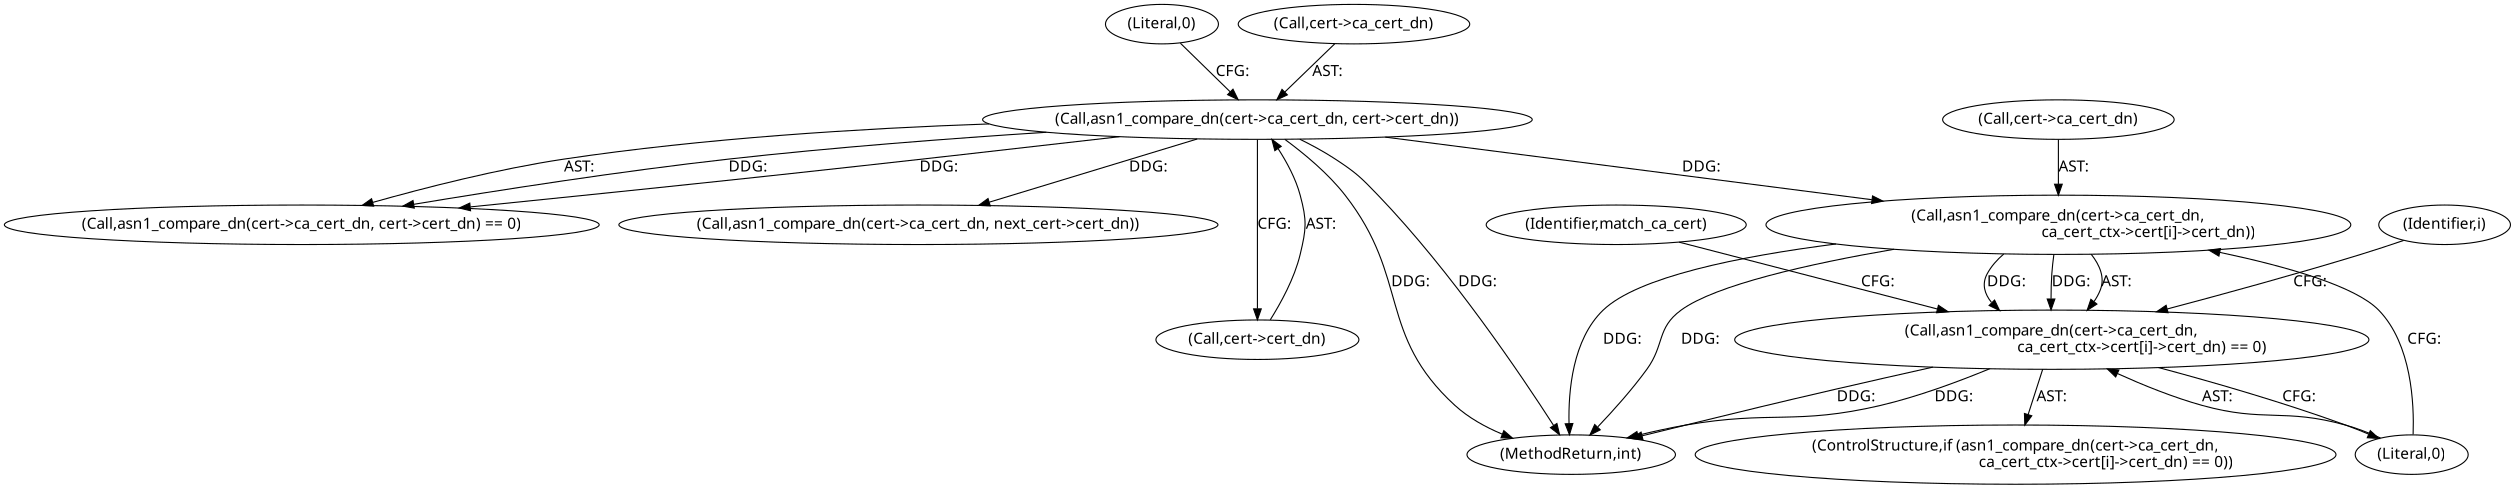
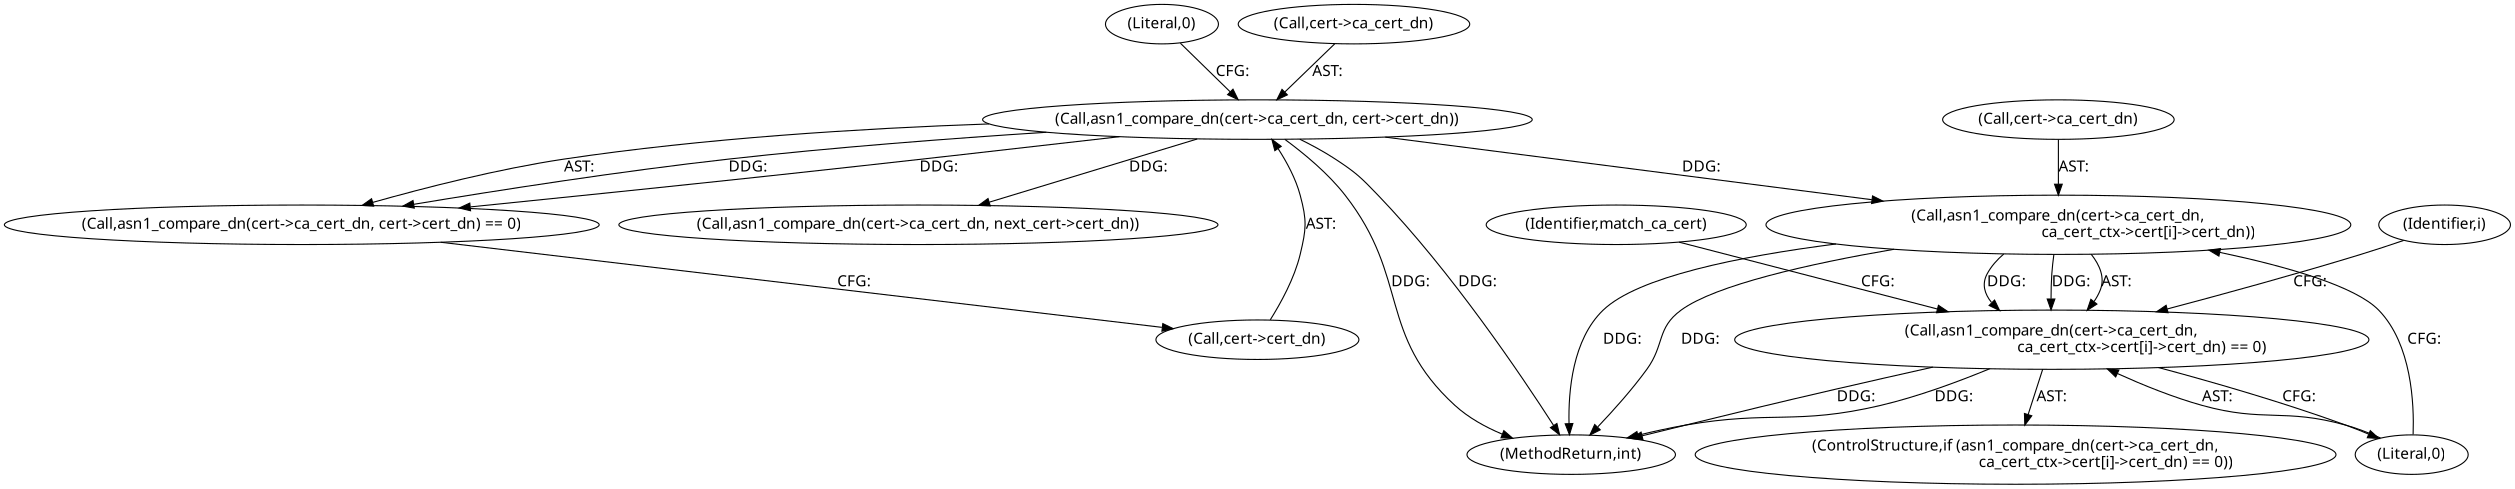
  digraph {
    fontname="Noto Sans"
    node [fontname="Noto Sans"]
    edge [fontname="Noto Sans"]
    n1 [label="(Call,asn1_compare_dn(cert->ca_cert_dn,\n                                            ca_cert_ctx->cert[i]->cert_dn))"]
    n2 [label="(Call,asn1_compare_dn(cert->ca_cert_dn,\n                                            ca_cert_ctx->cert[i]->cert_dn) == 0)"]
    n3 [label="(MethodReturn,int)"]
    n4 [label="(ControlStructure,if (asn1_compare_dn(cert->ca_cert_dn,\n                                            ca_cert_ctx->cert[i]->cert_dn) == 0))"]
    n5 [label="(Literal,0)"]
    n6 [label="(Call,asn1_compare_dn(cert->ca_cert_dn, cert->cert_dn))"]
    n7 [label="(Call,asn1_compare_dn(cert->ca_cert_dn, cert->cert_dn) == 0)"]
    n8 [label="(Call,asn1_compare_dn(cert->ca_cert_dn, next_cert->cert_dn))"]
    n9 [label="(Call,cert->cert_dn)"]
    n10 [label="(Literal,0)"]
    n11 [label="(Identifier,match_ca_cert)"]
    n12 [label="(Call,cert->ca_cert_dn)"]
    n13 [label="(Call,cert->ca_cert_dn)"]
    n14 [label="(Identifier,i)"]
    n1 -> n2 [label="AST: "]
    n1 -> n2 [label="DDG: "]
    n1 -> n2 [label="DDG: "]
    n1 -> n3 [label="DDG: "]
    n1 -> n3 [label="DDG: "]
    n2 -> n3 [label="DDG: "]
    n2 -> n3 [label="DDG: "]
    n2 -> n4 [label="AST: "]
    n2 -> n5 [label="CFG: "]
    n5 -> n1 [label="CFG: "]
    n5 -> n2 [label="AST: "]
    n6 -> n1 [label="DDG: "]
    n6 -> n3 [label="DDG: "]
    n6 -> n3 [label="DDG: "]
    n6 -> n7 [label="AST: "]
    n6 -> n7 [label="DDG: "]
    n6 -> n7 [label="DDG: "]
    n6 -> n8 [label="DDG: "]
-   n6 -> n9 [label="CFG: "]
+   n7 -> n9 [label="CFG: "]
    n9 -> n6 [label="AST: "]
    n10 -> n6 [label="CFG: "]
    n11 -> n2 [label="CFG: "]
    n12 -> n1 [label="AST: "]
    n13 -> n6 [label="AST: "]
    n14 -> n2 [label="CFG: "]
  }
